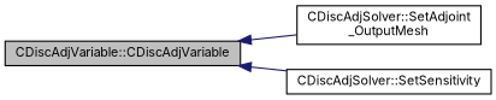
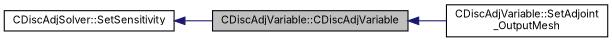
  digraph {
    fontname=Inter
    rankdir=LR
    node [color=black fillcolor=white fontname=Inter fontsize=10 shape=record style=filled]
    edge [color=midnightblue dir=back fontname=Inter fontsize=10 labelfontname=Helvetica labelfontsize=10 style=solid]
    n1 [fillcolor=grey75 fontcolor=black height=0.2 label="CDiscAdjVariable::CDiscAdjVariable" width=0.4]
-   n2 [height=0.2 label="CDiscAdjSolver::SetAdjoint\l_OutputMesh" width=0.4]
+   n2 [height=0.2 label="CDiscAdjVariable::SetAdjoint\l_OutputMesh" width=0.4]
    n3 [height=0.2 label="CDiscAdjSolver::SetSensitivity" width=0.4]
    n1 -> n2
-   n1 -> n3
+   n3 -> n1
  }
